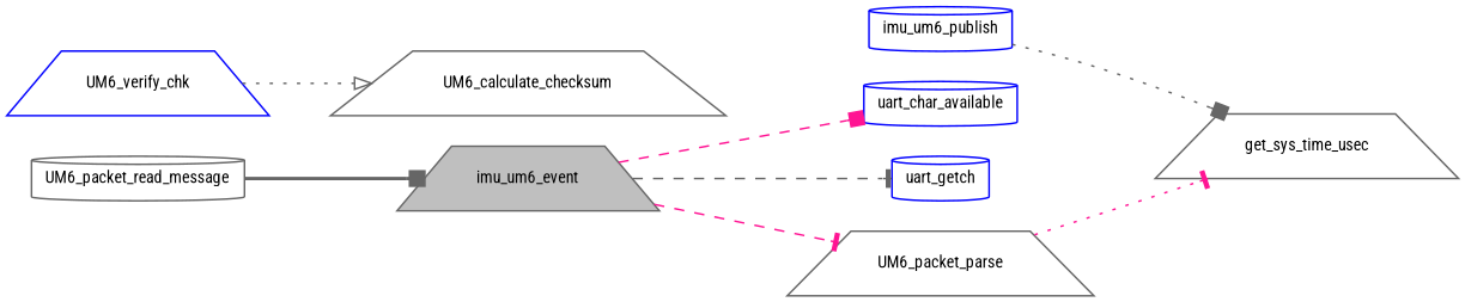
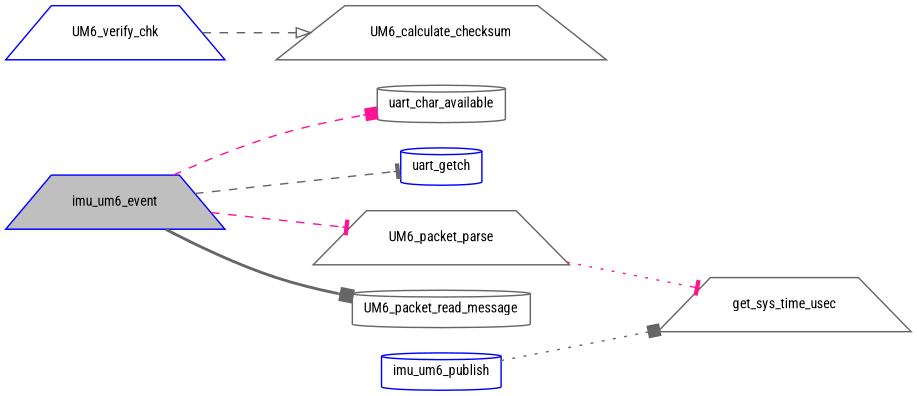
  digraph {
    fontname="Roboto Condensed"
    rankdir=LR
    node [color=blue fillcolor=white fontname="Roboto Condensed" fontsize=10 shape=trapezium style=filled]
    edge [arrowhead=box color=gray40 fontname="Roboto Condensed" fontsize=10 labelfontname=FreeSans labelfontsize=10 style=dashed]
-   n1 [color=gray40 fillcolor=grey75 fontcolor=black height=0.2 label=imu_um6_event width=0.4]
-   n2 [height=0.2 label=uart_char_available shape=cylinder width=0.4]
+   n1 [fillcolor=grey75 fontcolor=black height=0.2 label=imu_um6_event width=0.4]
+   n2 [color=gray40 height=0.2 label=uart_char_available shape=cylinder width=0.4]
    n3 [height=0.2 label=uart_getch shape=cylinder width=0.4]
    n4 [color=gray40 height=0.2 label=UM6_packet_parse width=0.4]
    n5 [color=gray40 height=0.2 label=UM6_packet_read_message shape=cylinder width=0.4]
    n6 [height=0.2 label=imu_um6_publish shape=cylinder width=0.4]
    n7 [color=gray40 height=0.2 label=get_sys_time_usec width=0.4]
    n8 [height=0.2 label=UM6_verify_chk width=0.4]
    n9 [color=gray40 height=0.2 label=UM6_calculate_checksum width=0.4]
    n1 -> n2 [color=deeppink]
    n1 -> n3 [arrowhead=tee]
    n1 -> n4 [arrowhead=tee color=deeppink]
-   n5 -> n1 [style=bold]
+   n1 -> n5 [style=bold]
    n4 -> n7 [arrowhead=tee color=deeppink style=dotted]
    n6 -> n7 [style=dotted]
-   n8 -> n9 [arrowhead=onormal style=dotted]
+   n8 -> n9 [arrowhead=onormal]
  }
